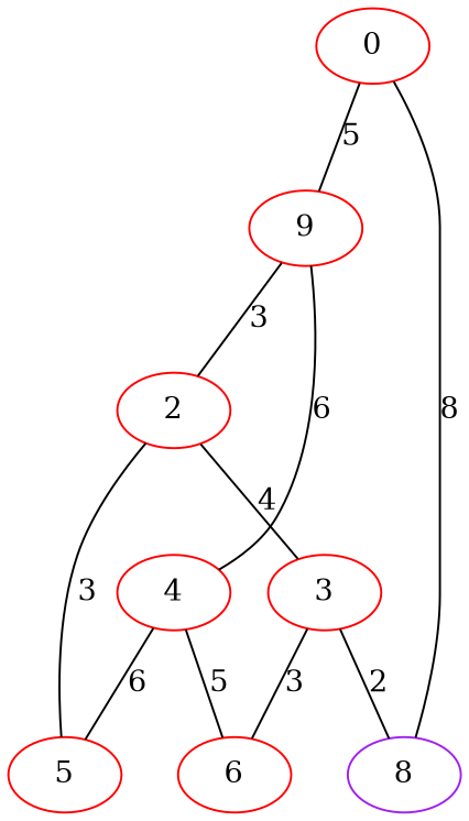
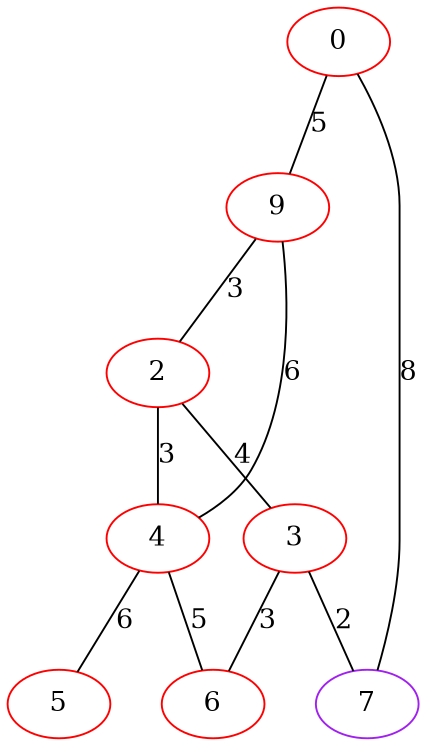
  graph {
    node [color=red weight=1]
    n1 [label=9]
    0
-   7 [color=purple weight=4 label=8]
+   7 [color=purple weight=4]
    2
    4
    3
    5
    6
    n1 -- 2 [label=3]
    n1 -- 4 [label=6]
    0 -- n1 [label=5]
    0 -- 7 [label=8]
-   2 -- 5 [label=3]
+   2 -- 4 [label=3]
    2 -- 3 [label=4]
    4 -- 5 [label=6]
    4 -- 6 [label=5]
    3 -- 7 [label=2]
    3 -- 6 [label=3]
  }
